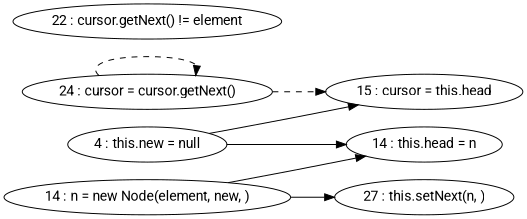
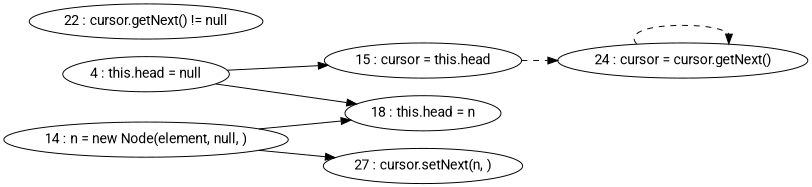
  digraph {
    fontname=Roboto
    rankdir=LR
    node [fontname=Roboto]
    edge [fontname=Roboto]
-   "4 : this.head = null" [label="4 : this.new = null"]
+   "4 : this.head = null"
    "15 : cursor = this.head"
-   "18 : this.head = n" [label="14 : this.head = n"]
+   "18 : this.head = n"
    "24 : cursor = cursor.getNext()"
-   "14 : n = new Node(element, null, )" [label="14 : n = new Node(element, new, )"]
-   "27 : cursor.setNext(n, )" [label="27 : this.setNext(n, )"]
-   "22 : cursor.getNext() != null" [label="22 : cursor.getNext() != element"]
+   "14 : n = new Node(element, null, )"
+   "27 : cursor.setNext(n, )"
+   "22 : cursor.getNext() != null"
    "4 : this.head = null" -> "15 : cursor = this.head"
    "4 : this.head = null" -> "18 : this.head = n" [style=solid]
-   "24 : cursor = cursor.getNext()" -> "15 : cursor = this.head" [style=dashed]
+   "15 : cursor = this.head" -> "24 : cursor = cursor.getNext()" [style=dashed]
    "24 : cursor = cursor.getNext()" -> "24 : cursor = cursor.getNext()" [style=dashed]
    "14 : n = new Node(element, null, )" -> "18 : this.head = n"
    "14 : n = new Node(element, null, )" -> "27 : cursor.setNext(n, )"
  }
